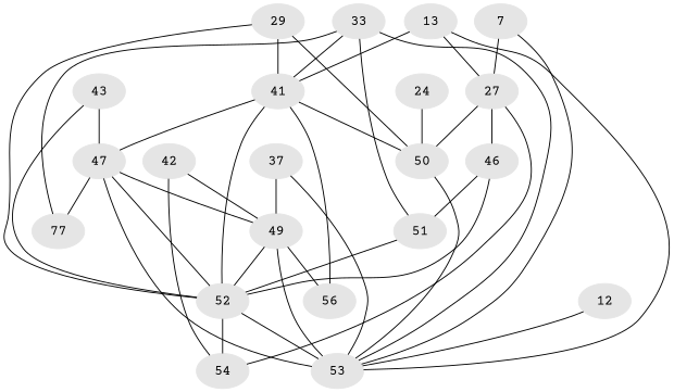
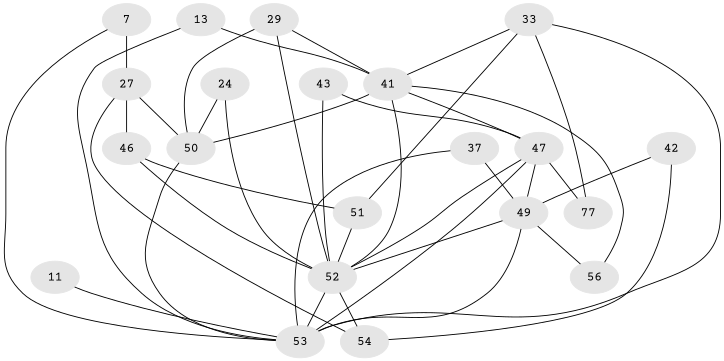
  graph {
    fontname="Courier Prime"
    node [color=gray90 fontname="Courier Prime" style=filled]
    edge [fontname="Courier Prime"]
    27 [super="+25"]
    50 [super="+1+21"]
    46 [super="+19"]
    54 [super="+44"]
    7
    53 [super="+2+26+48"]
-   11 [label=12]
+   11
    13
    41 [super="+32+35"]
    52 [super="+36+39"]
    47 [super="+30"]
    56
    24
    51 [super="+28"]
    29 [super="+10"]
    37
    49 [super="+45"]
    33
    n19 [label=77 super="+55"]
    42
    43
    27 -- 50 [weight=2]
    27 -- 46 [weight=2]
    27 -- 54
    50 -- 53 [weight=2]
    46 -- 52 [weight=2]
    46 -- 51 [weight=3]
    7 -- 27 [weight=2]
    7 -- 53
    11 -- 53 [weight=4]
-   13 -- 27
    13 -- 53
    13 -- 41
    41 -- 50 [weight=3]
    41 -- 52 [weight=2]
    41 -- 47 [weight=2]
    41 -- 56
    52 -- 54 [weight=2]
    52 -- 53 [weight=3]
    47 -- 53 [weight=3]
    47 -- 52
    47 -- 49
    47 -- n19 [weight=3]
    24 -- 50
+   24 -- 52
    51 -- 52
    29 -- 50 [weight=2]
    29 -- 41
    29 -- 52 [weight=2]
    37 -- 53
    37 -- 49
    49 -- 53 [weight=4]
    49 -- 52 [weight=3]
    49 -- 56
    33 -- 53
    33 -- 41
    33 -- 51
    33 -- n19
    42 -- 54
    42 -- 49 [weight=2]
    43 -- 52
    43 -- 47 [weight=2]
  }
